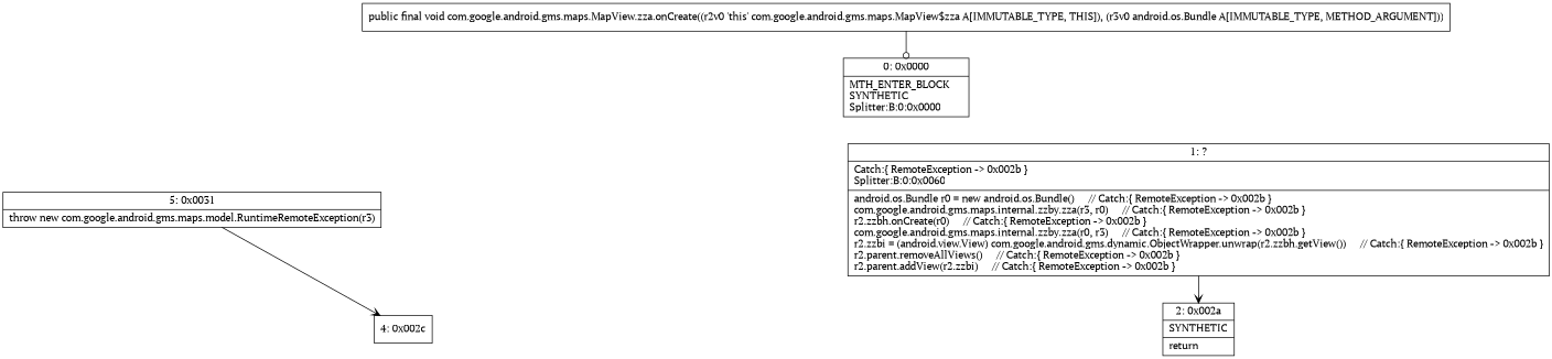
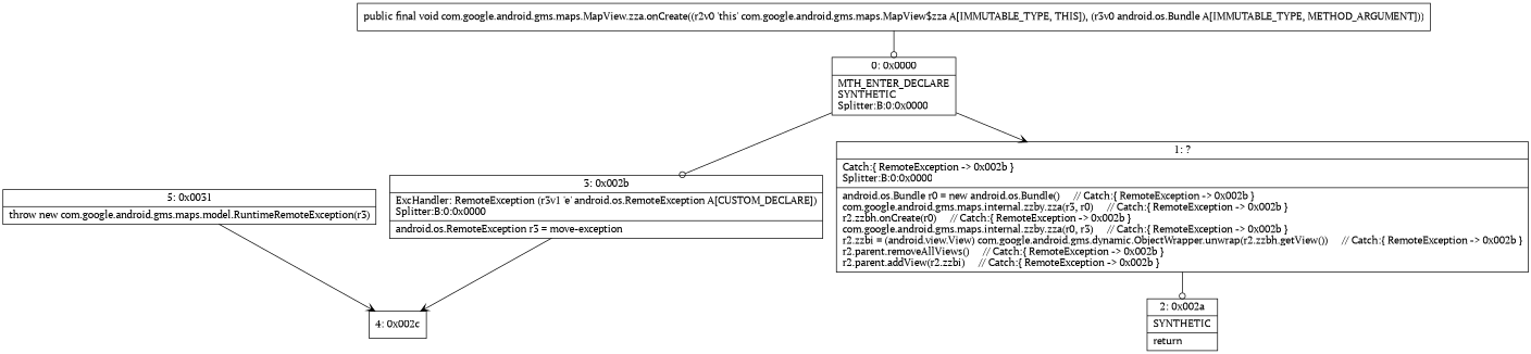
  digraph {
    fontname="PT Serif"
    node [fontname="PT Serif" shape=record]
    edge [arrowhead=vee fontname="PT Serif"]
-   n1 [label="{0\:\ 0x0000|MTH_ENTER_BLOCK\lSYNTHETIC\lSplitter:B:0:0x0000\l}"]
-   n2 [label="{1\:\ ?|Catch:\{ RemoteException \-\> 0x002b \}\lSplitter:B:0:0x0060\l|android.os.Bundle r0 = new android.os.Bundle()     \/\/ Catch:\{ RemoteException \-\> 0x002b \}\lcom.google.android.gms.maps.internal.zzby.zza(r3, r0)     \/\/ Catch:\{ RemoteException \-\> 0x002b \}\lr2.zzbh.onCreate(r0)     \/\/ Catch:\{ RemoteException \-\> 0x002b \}\lcom.google.android.gms.maps.internal.zzby.zza(r0, r3)     \/\/ Catch:\{ RemoteException \-\> 0x002b \}\lr2.zzbi = (android.view.View) com.google.android.gms.dynamic.ObjectWrapper.unwrap(r2.zzbh.getView())     \/\/ Catch:\{ RemoteException \-\> 0x002b \}\lr2.parent.removeAllViews()     \/\/ Catch:\{ RemoteException \-\> 0x002b \}\lr2.parent.addView(r2.zzbi)     \/\/ Catch:\{ RemoteException \-\> 0x002b \}\l}"]
+   n1 [label="{0\:\ 0x0000|MTH_ENTER_DECLARE\lSYNTHETIC\lSplitter:B:0:0x0000\l}"]
+   n2 [label="{1\:\ ?|Catch:\{ RemoteException \-\> 0x002b \}\lSplitter:B:0:0x0000\l|android.os.Bundle r0 = new android.os.Bundle()     \/\/ Catch:\{ RemoteException \-\> 0x002b \}\lcom.google.android.gms.maps.internal.zzby.zza(r3, r0)     \/\/ Catch:\{ RemoteException \-\> 0x002b \}\lr2.zzbh.onCreate(r0)     \/\/ Catch:\{ RemoteException \-\> 0x002b \}\lcom.google.android.gms.maps.internal.zzby.zza(r0, r3)     \/\/ Catch:\{ RemoteException \-\> 0x002b \}\lr2.zzbi = (android.view.View) com.google.android.gms.dynamic.ObjectWrapper.unwrap(r2.zzbh.getView())     \/\/ Catch:\{ RemoteException \-\> 0x002b \}\lr2.parent.removeAllViews()     \/\/ Catch:\{ RemoteException \-\> 0x002b \}\lr2.parent.addView(r2.zzbi)     \/\/ Catch:\{ RemoteException \-\> 0x002b \}\l}"]
+   n3 [label="{3\:\ 0x002b|ExcHandler: RemoteException (r3v1 'e' android.os.RemoteException A[CUSTOM_DECLARE])\lSplitter:B:0:0x0000\l|android.os.RemoteException r3 = move\-exception\l}"]
    n4 [label="{2\:\ 0x002a|SYNTHETIC\l|return\l}"]
    n5 [label="{4\:\ 0x002c}"]
    n6 [label="{5\:\ 0x0031|throw new com.google.android.gms.maps.model.RuntimeRemoteException(r3)\l}"]
    n7 [label="{public final void com.google.android.gms.maps.MapView.zza.onCreate((r2v0 'this' com.google.android.gms.maps.MapView$zza A[IMMUTABLE_TYPE, THIS]), (r3v0 android.os.Bundle A[IMMUTABLE_TYPE, METHOD_ARGUMENT])) }"]
-   n2 -> n4
+   n1 -> n2
+   n1 -> n3 [arrowhead=odot]
+   n2 -> n4 [arrowhead=odot]
+   n3 -> n5
    n6 -> n5
    n7 -> n1 [arrowhead=odot]
  }
